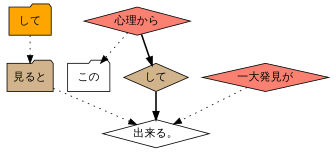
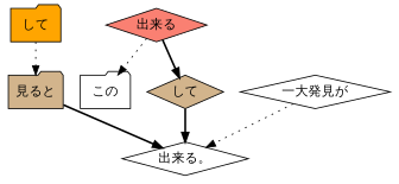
  digraph {
    fontname=Lato
    node [fillcolor=tan fontname=Lato shape=diamond style=filled]
    edge [fontname=Lato style=dotted]
    n1 [fillcolor=orange label="して" shape=folder]
    n2 [label="見ると" shape=folder]
    n3 [fillcolor=white label="出来る。"]
    n4 [fillcolor=white label="この" shape=folder]
-   n5 [fillcolor=salmon label="心理から"]
+   n5 [fillcolor=salmon label="出来る"]
    n6 [label="して"]
-   n7 [fillcolor=salmon label="一大発見が"]
+   n7 [fillcolor=white label="一大発見が"]
    n1 -> n2
-   n2 -> n3
+   n2 -> n3 [style=bold]
    n5 -> n4
    n5 -> n6 [style=bold]
    n6 -> n3 [style=bold]
    n7 -> n3
  }
